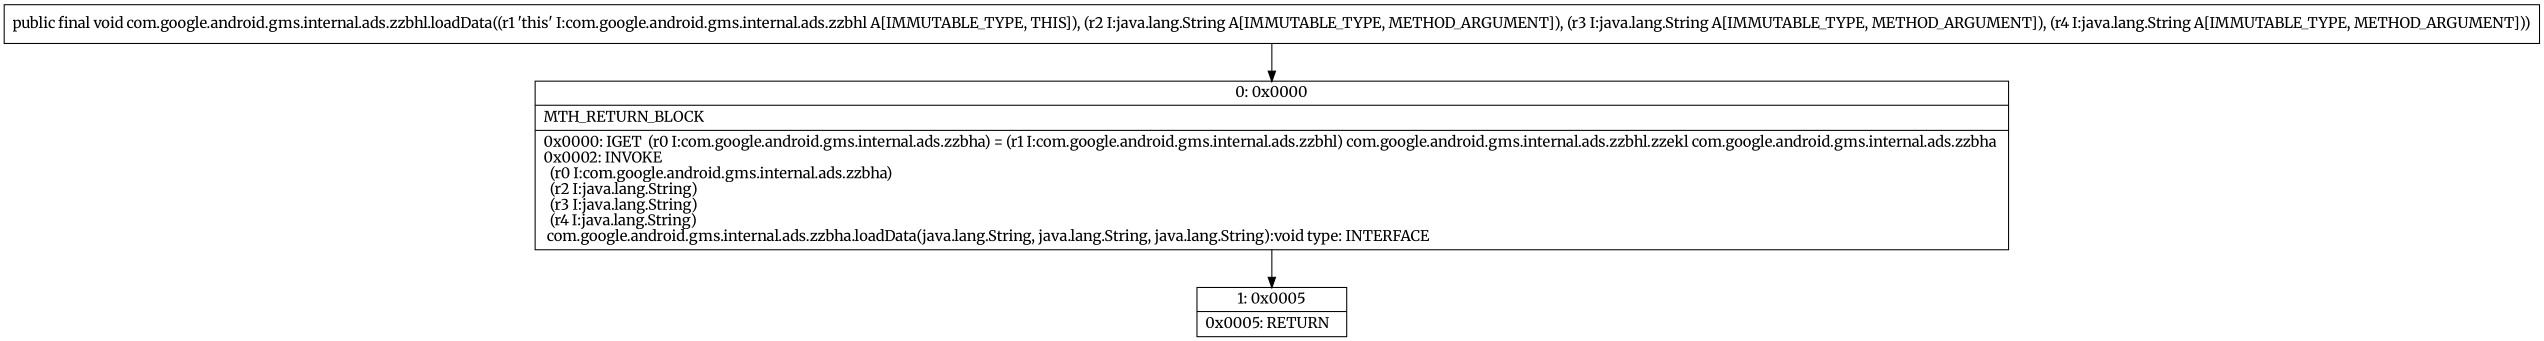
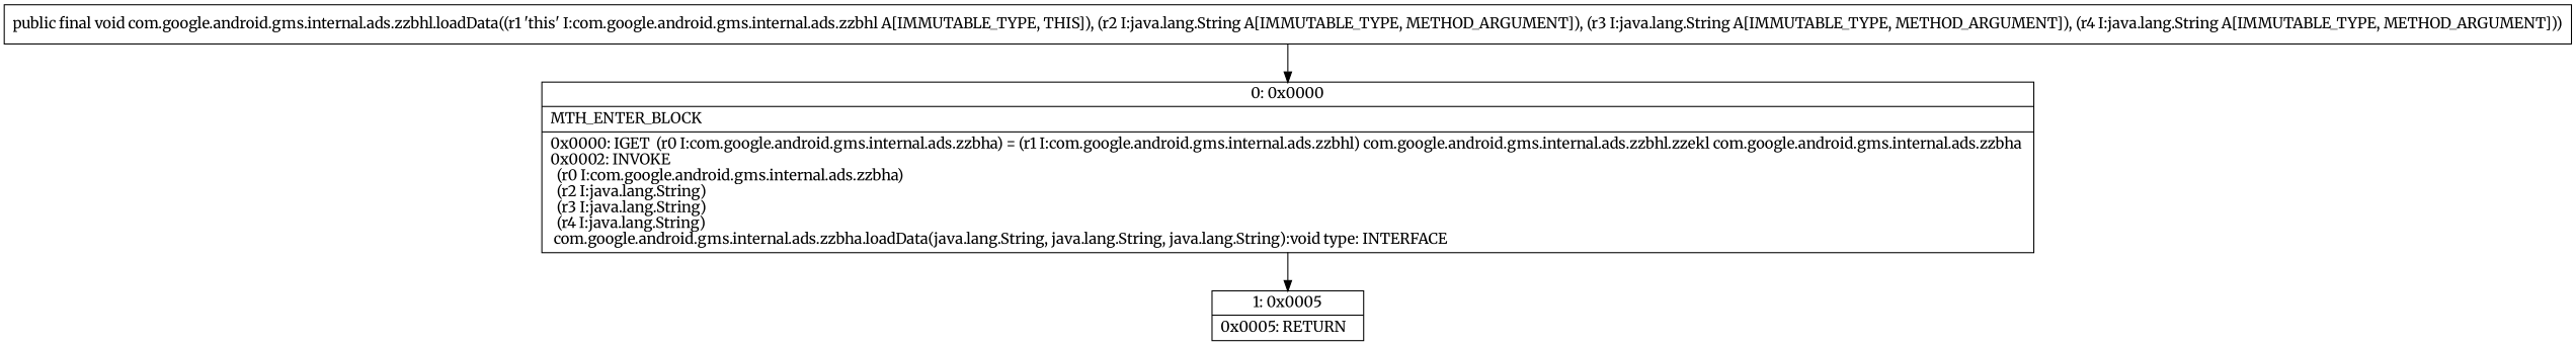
  digraph {
    fontname=Merriweather
    node [shape=record fontname=Merriweather]
    edge [fontname=Merriweather]
-   n1 [label="{0\:\ 0x0000|MTH_RETURN_BLOCK\l|0x0000: IGET  (r0 I:com.google.android.gms.internal.ads.zzbha) = (r1 I:com.google.android.gms.internal.ads.zzbhl) com.google.android.gms.internal.ads.zzbhl.zzekl com.google.android.gms.internal.ads.zzbha \l0x0002: INVOKE  \l  (r0 I:com.google.android.gms.internal.ads.zzbha)\l  (r2 I:java.lang.String)\l  (r3 I:java.lang.String)\l  (r4 I:java.lang.String)\l com.google.android.gms.internal.ads.zzbha.loadData(java.lang.String, java.lang.String, java.lang.String):void type: INTERFACE \l}"]
+   n1 [label="{0\:\ 0x0000|MTH_ENTER_BLOCK\l|0x0000: IGET  (r0 I:com.google.android.gms.internal.ads.zzbha) = (r1 I:com.google.android.gms.internal.ads.zzbhl) com.google.android.gms.internal.ads.zzbhl.zzekl com.google.android.gms.internal.ads.zzbha \l0x0002: INVOKE  \l  (r0 I:com.google.android.gms.internal.ads.zzbha)\l  (r2 I:java.lang.String)\l  (r3 I:java.lang.String)\l  (r4 I:java.lang.String)\l com.google.android.gms.internal.ads.zzbha.loadData(java.lang.String, java.lang.String, java.lang.String):void type: INTERFACE \l}"]
    n2 [label="{1\:\ 0x0005|0x0005: RETURN   \l}"]
    n3 [label="{public final void com.google.android.gms.internal.ads.zzbhl.loadData((r1 'this' I:com.google.android.gms.internal.ads.zzbhl A[IMMUTABLE_TYPE, THIS]), (r2 I:java.lang.String A[IMMUTABLE_TYPE, METHOD_ARGUMENT]), (r3 I:java.lang.String A[IMMUTABLE_TYPE, METHOD_ARGUMENT]), (r4 I:java.lang.String A[IMMUTABLE_TYPE, METHOD_ARGUMENT])) }"]
    n1 -> n2
    n3 -> n1
  }
